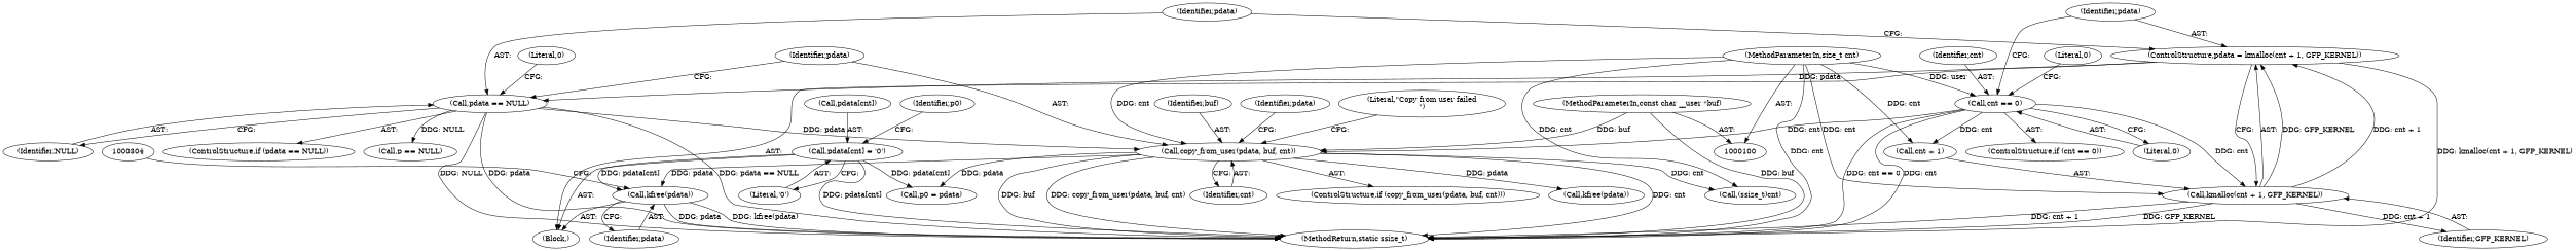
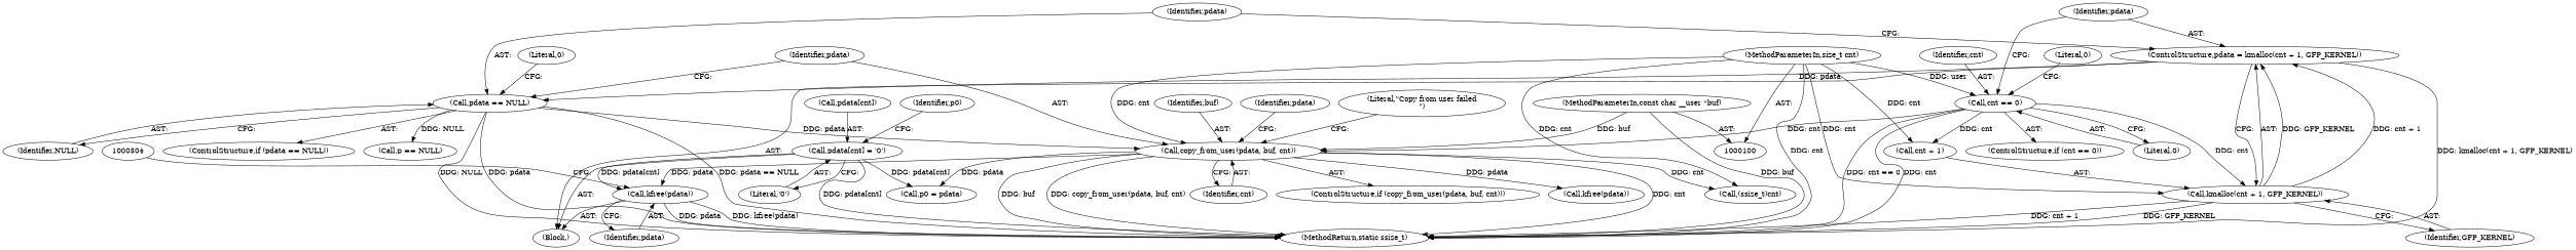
  digraph {
    n1 [label="(Call,kfree(pdata))"]
    n2 [label="(Identifier,pdata)"]
    n3 [label="(MethodReturn,static ssize_t)"]
    n4 [label="(Block,)"]
    n5 [label="(Call,pdata[cnt] = '\0')"]
    n6 [label="(Call,p0 = pdata)"]
    n7 [label="(Literal,'\0')"]
    n8 [label="(Call,copy_from_user(pdata, buf, cnt))"]
    n9 [label="(Identifier,cnt)"]
    n10 [label="(ControlStructure,if (copy_from_user(pdata, buf, cnt)))"]
    n11 [label="(Call,(ssize_t)cnt)"]
    n12 [label="(Call,kfree(pdata))"]
    n13 [label="(Call,pdata == NULL)"]
    n14 [label="(Call,p == NULL)"]
    n15 [label="(Identifier,NULL)"]
    n16 [label="(ControlStructure,if (pdata == NULL))"]
    n17 [label="(ControlStructure,pdata = kmalloc(cnt + 1, GFP_KERNEL))"]
    n18 [label="(Call,kmalloc(cnt + 1, GFP_KERNEL))"]
    n19 [label="(Identifier,GFP_KERNEL)"]
    n20 [label="(Call,cnt == 0)"]
    n21 [label="(ControlStructure,if (cnt == 0))"]
    n22 [label="(Call,cnt + 1)"]
    n23 [label="(Literal,0)"]
    n24 [label="(MethodParameterIn,size_t cnt)"]
    1000100
    n26 [label="(MethodParameterIn,const char __user *buf)"]
    n27 [label="(Literal,\"Copy from user failed\n\")"]
    n28 [label="(Call,pdata[cnt])"]
    n29 [label="(Literal,0)"]
    n30 [label="(Identifier,buf)"]
    n31 [label="(Literal,0)"]
    n32 [label="(Identifier,p0)"]
    n33 [label="(Identifier,pdata)"]
    n34 [label="(Identifier,pdata)"]
    n35 [label="(Identifier,cnt)"]
    n36 [label="(Identifier,pdata)"]
    n37 [label="(Identifier,pdata)"]
    1000304
    n1 -> n2 [label="CFG: "]
    n1 -> n3 [label="DDG: pdata"]
    n1 -> n3 [label="DDG: kfree(pdata)"]
    n1 -> n4 [label="AST: "]
    n2 -> n1 [label="AST: "]
    n5 -> n1 [label="DDG: pdata[cnt]"]
    n5 -> n3 [label="DDG: pdata[cnt]"]
    n5 -> n4 [label="AST: "]
    n5 -> n6 [label="DDG: pdata[cnt]"]
    n5 -> n7 [label="CFG: "]
    n7 -> n5 [label="AST: "]
    n8 -> n1 [label="DDG: pdata"]
    n8 -> n3 [label="DDG: cnt"]
    n8 -> n3 [label="DDG: buf"]
    n8 -> n3 [label="DDG: copy_from_user(pdata, buf, cnt)"]
    n8 -> n6 [label="DDG: pdata"]
    n8 -> n9 [label="CFG: "]
    n8 -> n10 [label="AST: "]
    n8 -> n11 [label="DDG: cnt"]
    n8 -> n12 [label="DDG: pdata"]
    n9 -> n8 [label="AST: "]
    n13 -> n3 [label="DDG: pdata"]
    n13 -> n3 [label="DDG: pdata == NULL"]
    n13 -> n3 [label="DDG: NULL"]
    n13 -> n8 [label="DDG: pdata"]
    n13 -> n14 [label="DDG: NULL"]
    n13 -> n15 [label="CFG: "]
    n13 -> n16 [label="AST: "]
    n15 -> n13 [label="AST: "]
    n17 -> n3 [label="DDG: kmalloc(cnt + 1, GFP_KERNEL)"]
    n17 -> n4 [label="AST: "]
    n17 -> n13 [label="DDG: pdata"]
    n17 -> n18 [label="CFG: "]
    n18 -> n3 [label="DDG: cnt + 1"]
    n18 -> n3 [label="DDG: GFP_KERNEL"]
    n18 -> n17 [label="AST: "]
    n18 -> n17 [label="DDG: cnt + 1"]
    n18 -> n17 [label="DDG: GFP_KERNEL"]
-   n18 -> n19 [label="DDG: cnt + 1"]
+   n18 -> n19 [label="CFG: "]
    n19 -> n18 [label="AST: "]
    n20 -> n3 [label="DDG: cnt"]
    n20 -> n3 [label="DDG: cnt == 0"]
    n20 -> n8 [label="DDG: cnt"]
    n20 -> n18 [label="DDG: cnt"]
    n20 -> n21 [label="AST: "]
    n20 -> n22 [label="DDG: cnt"]
    n20 -> n23 [label="CFG: "]
    n22 -> n18 [label="AST: "]
    n23 -> n20 [label="AST: "]
    n24 -> n3 [label="DDG: cnt"]
    n24 -> n8 [label="DDG: cnt"]
    n24 -> n11 [label="DDG: cnt"]
    n24 -> n18 [label="DDG: cnt"]
    n24 -> n20 [label="DDG: user"]
    n24 -> n22 [label="DDG: cnt"]
    n24 -> 1000100 [label="AST: "]
    n26 -> n3 [label="DDG: buf"]
    n26 -> n8 [label="DDG: buf"]
    n26 -> 1000100 [label="AST: "]
    n27 -> n8 [label="CFG: "]
    n28 -> n5 [label="AST: "]
    n29 -> n20 [label="CFG: "]
    n30 -> n8 [label="AST: "]
    n31 -> n13 [label="CFG: "]
    n32 -> n5 [label="CFG: "]
    n33 -> n8 [label="CFG: "]
    n34 -> n13 [label="AST: "]
    n34 -> n17 [label="CFG: "]
    n35 -> n20 [label="AST: "]
    n36 -> n17 [label="AST: "]
    n36 -> n20 [label="CFG: "]
    n37 -> n8 [label="AST: "]
    n37 -> n13 [label="CFG: "]
    1000304 -> n1 [label="CFG: "]
  }
